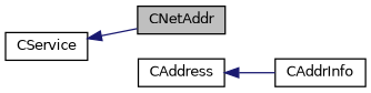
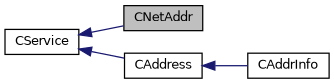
  digraph {
    rankdir=LR
    node [color=black fillcolor=white fontname=Helvetica fontsize=10 shape=record style=filled]
    edge [color=midnightblue dir=back fontname=Helvetica fontsize=10 labelfontname=Helvetica labelfontsize=10 style=solid]
    n1 [fillcolor=grey75 fontcolor=black height=0.2 label=CNetAddr width=0.4]
    n2 [height=0.2 label=CService width=0.4]
    n3 [height=0.2 label=CAddress width=0.4]
    n4 [height=0.2 label=CAddrInfo width=0.4]
    n2 -> n1
+   n2 -> n3
    n3 -> n4
  }
